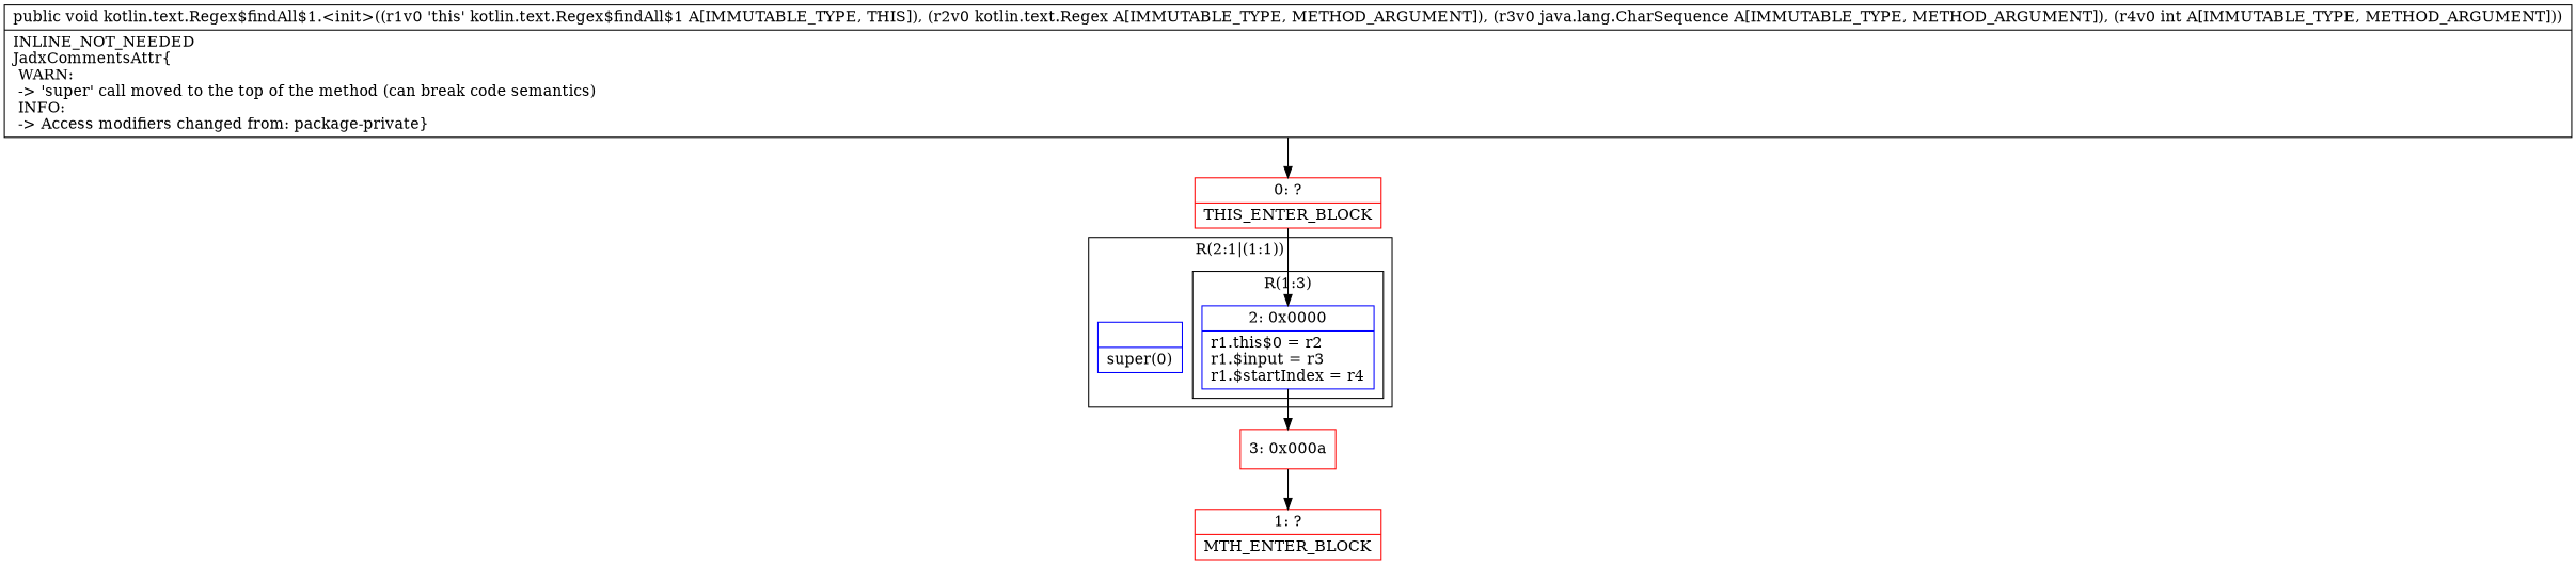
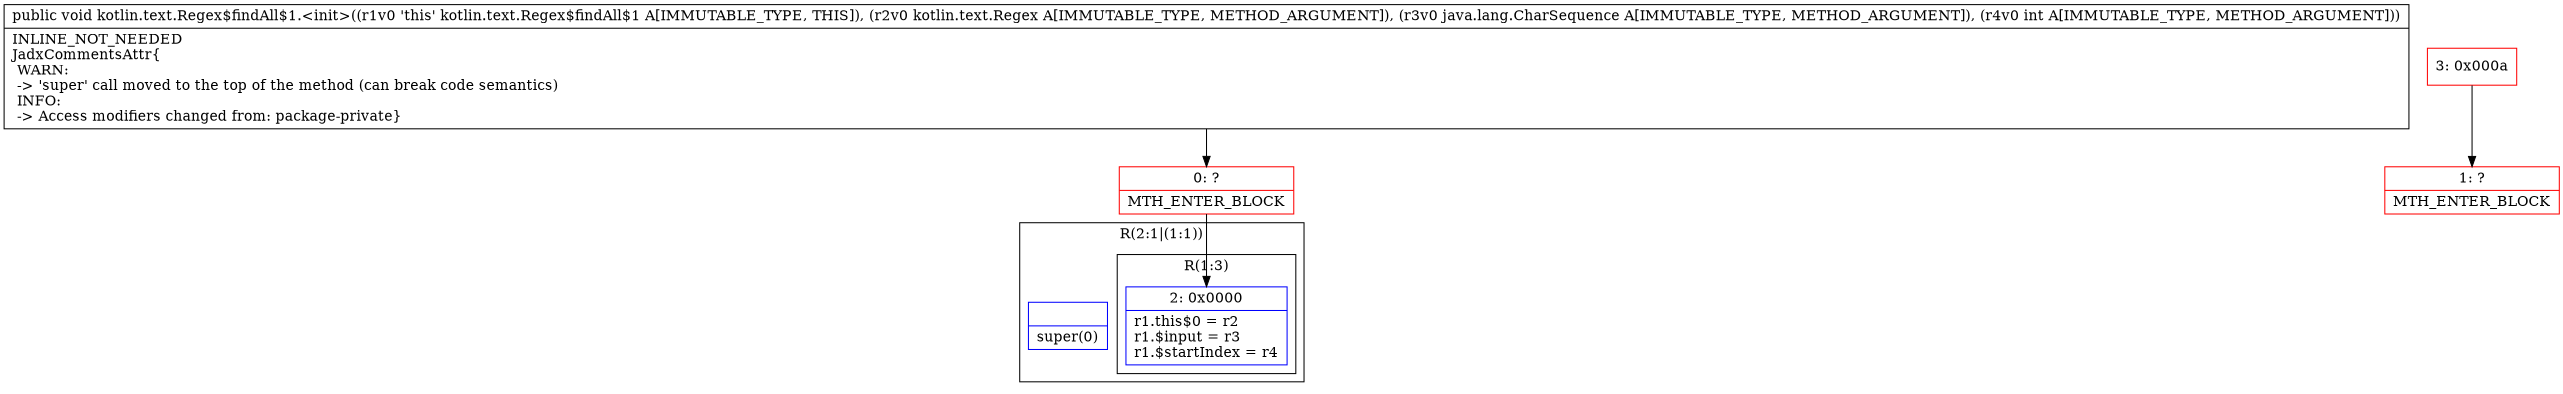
  digraph {
    node [color=red shape=record]
    n1 [color=blue label="{2\:\ 0x0000|r1.this$0 = r2\lr1.$input = r3\lr1.$startIndex = r4\l}"]
    n2 [color=blue label="{|super(0)\l}"]
    n3 [label="{3\:\ 0x000a}"]
    n4 [label="{1\:\ ?|MTH_ENTER_BLOCK\l}"]
-   n5 [label="{0\:\ ?|THIS_ENTER_BLOCK\l}"]
+   n5 [label="{0\:\ ?|MTH_ENTER_BLOCK\l}"]
    n6 [label="{public void kotlin.text.Regex$findAll$1.\<init\>((r1v0 'this' kotlin.text.Regex$findAll$1 A[IMMUTABLE_TYPE, THIS]), (r2v0 kotlin.text.Regex A[IMMUTABLE_TYPE, METHOD_ARGUMENT]), (r3v0 java.lang.CharSequence A[IMMUTABLE_TYPE, METHOD_ARGUMENT]), (r4v0 int A[IMMUTABLE_TYPE, METHOD_ARGUMENT]))  | INLINE_NOT_NEEDED\lJadxCommentsAttr\{\l WARN: \l \-\> 'super' call moved to the top of the method (can break code semantics)\l INFO: \l \-\> Access modifiers changed from: package\-private\}\l}" color=""]
    subgraph cluster_1 {
      label="R(2:1|(1:1))"
      n2
      subgraph cluster_2 {
        label="R(1:3)"
        n1
      }
    }
-   n1 -> n3
    n3 -> n4
    n5 -> n1
    n6 -> n5
  }
